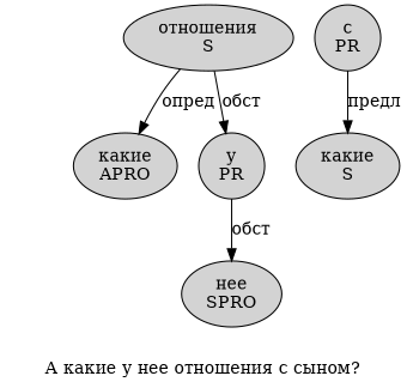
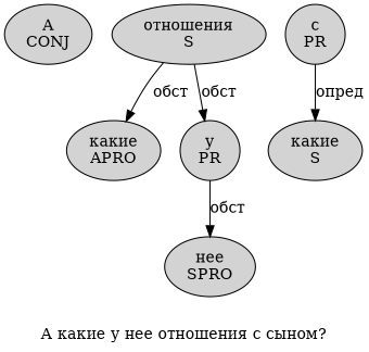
  digraph {
    label="А какие у нее отношения с сыном?"
    node [fillcolor=lightgray penwidth=1 shape=ellipse style=filled]
+   n1 [label="А\nCONJ"]
    n2 [label="какие\nAPRO"]
    n3 [label="у\nPR"]
    n4 [label="нее\nSPRO"]
    n5 [label="отношения\nS"]
    n6 [label="с\nPR"]
    n7 [label="какие\nS"]
    n3 -> n4 [label="обст"]
-   n5 -> n2 [label="опред"]
+   n5 -> n2 [label="обст"]
    n5 -> n3 [label="обст"]
-   n6 -> n7 [label="предл"]
+   n6 -> n7 [label="опред"]
  }
